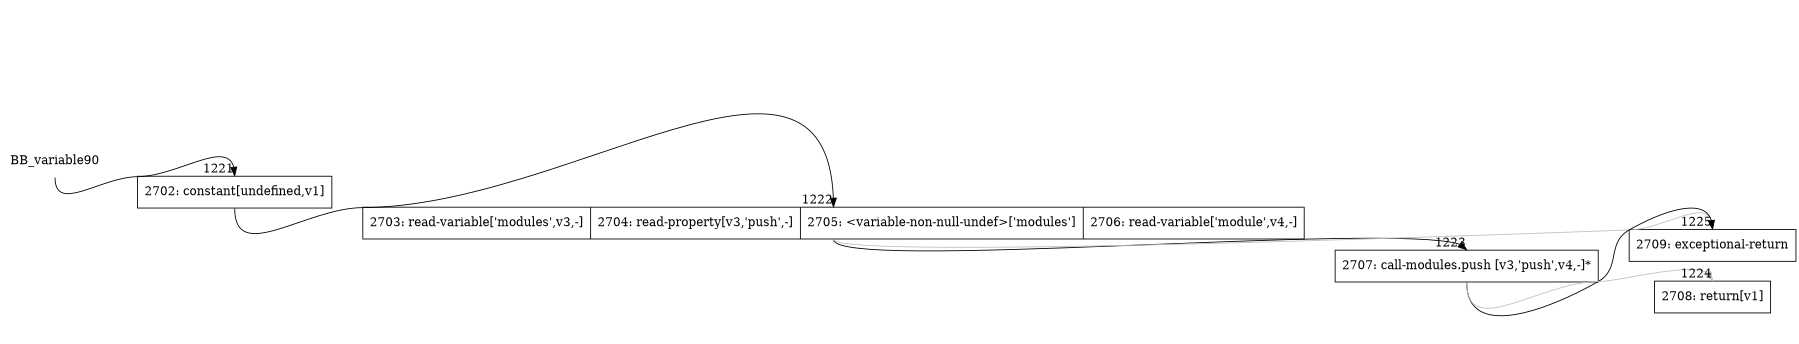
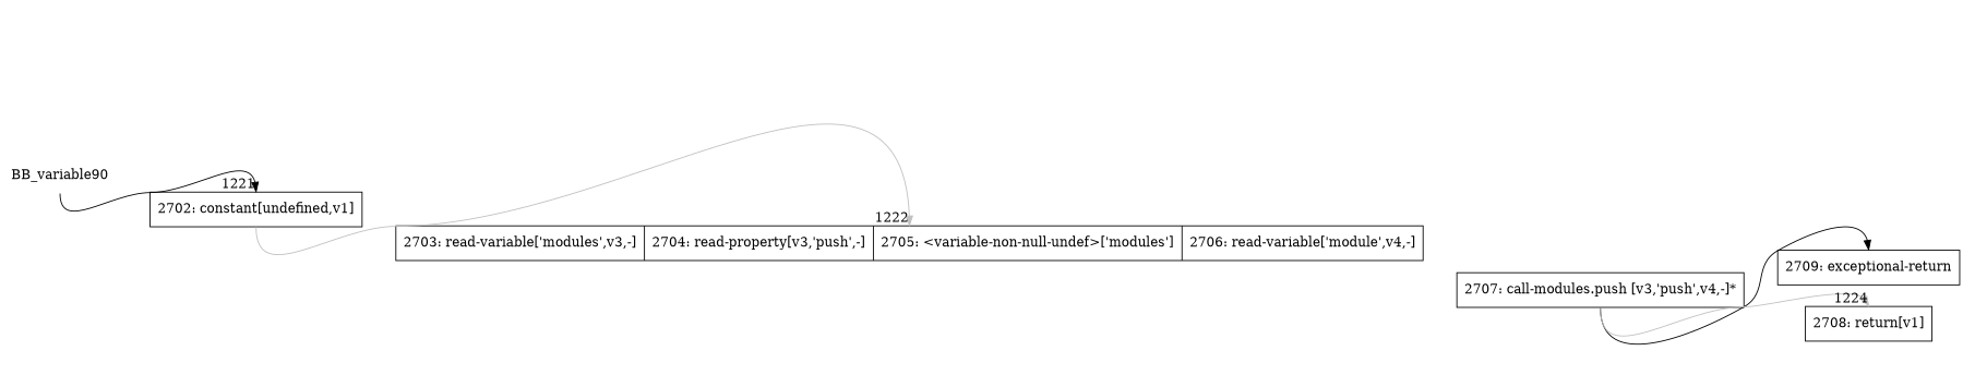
  digraph {
    rankdir=LR
    node [shape=record]
    edge [headport=n tailport=s]
    n1 [label=BB_variable90 shape=none]
    n2 [label="{2702: constant[undefined,v1]}"]
    n3 [label="{2703: read-variable['modules',v3,-]|2704: read-property[v3,'push',-]|2705: \<variable-non-null-undef\>['modules']|2706: read-variable['module',v4,-]}"]
    n4 [label="{2707: call-modules.push [v3,'push',v4,-]*}"]
    n5 [label="{2709: exceptional-return}"]
    n6 [label="{2708: return[v1]}"]
    n1 -> n2 [headlabel="    1221"]
-   n2 -> n3 [headlabel="      1222"]
-   n3 -> n4 [headlabel="      1223"]
-   n3 -> n5 [color=gray headlabel="      1225"]
+   n2 -> n3 [headlabel="      1222" color=gray]
    n4 -> n5 [color=black]
    n4 -> n6 [color=gray headlabel="      1224"]
  }
